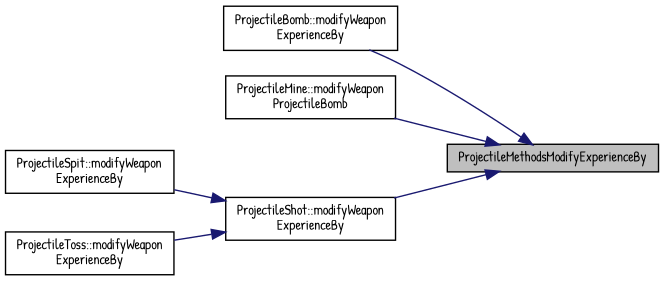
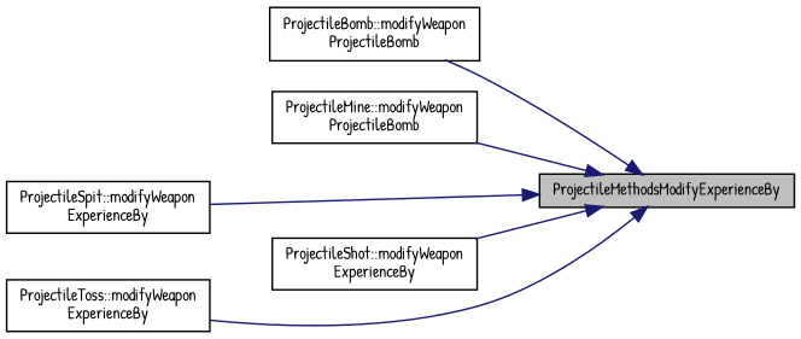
  digraph {
    fontname="Patrick Hand"
    rankdir=RL
    node [color=black fillcolor=white fontname="Patrick Hand" fontsize=10 shape=record style=filled]
    edge [color=midnightblue dir=back fontname="Patrick Hand" fontsize=10 labelfontname=Helvetica labelfontsize=10 style=solid]
    n1 [fillcolor=grey75 fontcolor=black height=0.2 label=ProjectileMethodsModifyExperienceBy width=0.4]
-   n2 [height=0.2 label="ProjectileBomb::modifyWeapon\lExperienceBy" width=0.4]
+   n2 [height=0.2 label="ProjectileBomb::modifyWeapon\lProjectileBomb" width=0.4]
    n3 [height=0.2 label="ProjectileMine::modifyWeapon\lProjectileBomb" width=0.4]
    n4 [height=0.2 label="ProjectileShot::modifyWeapon\lExperienceBy" width=0.4]
    n5 [height=0.2 label="ProjectileSpit::modifyWeapon\lExperienceBy" width=0.4]
    n6 [height=0.2 label="ProjectileToss::modifyWeapon\lExperienceBy" width=0.4]
    n1 -> n2
    n1 -> n3
    n1 -> n4
-   n4 -> n5
-   n4 -> n6
+   n1 -> n5
+   n1 -> n6
  }
